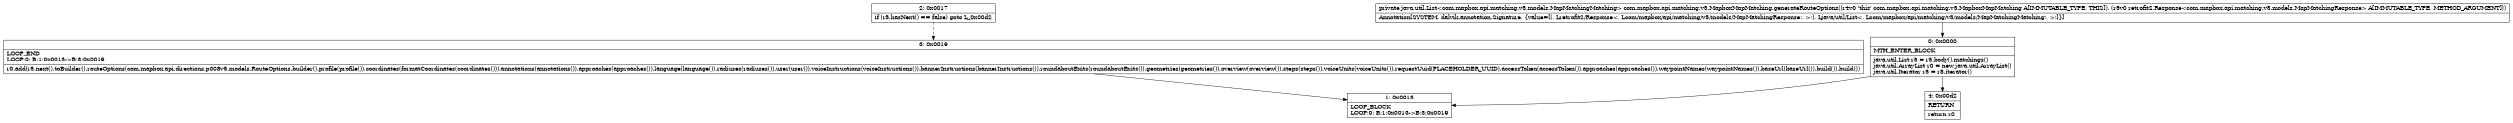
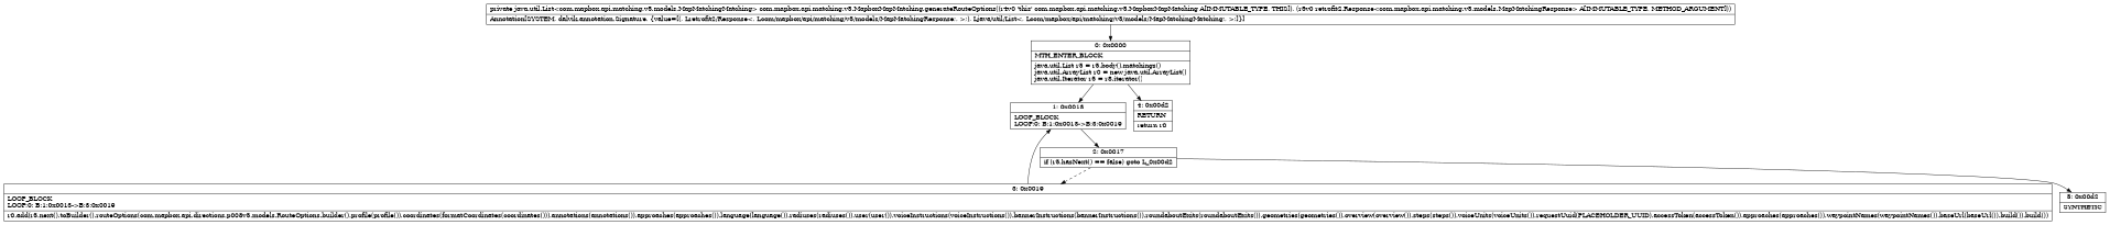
  digraph {
    node [shape=record]
    n1 [label="{0\:\ 0x0000|MTH_ENTER_BLOCK\l|java.util.List r5 = r5.body().matchings()\ljava.util.ArrayList r0 = new java.util.ArrayList()\ljava.util.Iterator r5 = r8.iterator()\l}"]
    n2 [label="{1\:\ 0x0013|LOOP_BLOCK\lLOOP:0: B:1:0x0013\-\>B:3:0x0019\l}"]
    n3 [label="{4\:\ 0x00d2|RETURN\l|return r0\l}"]
    n4 [label="{2\:\ 0x0017|if (r5.hasNext() == false) goto L_0x00d2\l}"]
-   n5 [label="{3\:\ 0x0019|LOOP_END\lLOOP:0: B:1:0x0013\-\>B:3:0x0019\l|r0.add(r5.next().toBuilder().routeOptions(com.mapbox.api.directions.p008v5.models.RouteOptions.builder().profile(profile()).coordinates(formatCoordinates(coordinates())).annotations(annotations()).approaches(approaches()).language(language()).radiuses(radiuses()).user(user()).voiceInstructions(voiceInstructions()).bannerInstructions(bannerInstructions()).roundaboutExits(roundaboutExits()).geometries(geometries()).overview(overview()).steps(steps()).voiceUnits(voiceUnits()).requestUuid(PLACEHOLDER_UUID).accessToken(accessToken()).approaches(approaches()).waypointNames(waypointNames()).baseUrl(baseUrl()).build()).build())\l}"]
+   n5 [label="{3\:\ 0x0019|LOOP_BLOCK\lLOOP:0: B:1:0x0013\-\>B:3:0x0019\l|r0.add(r5.next().toBuilder().routeOptions(com.mapbox.api.directions.p008v5.models.RouteOptions.builder().profile(profile()).coordinates(formatCoordinates(coordinates())).annotations(annotations()).approaches(approaches()).language(language()).radiuses(radiuses()).user(user()).voiceInstructions(voiceInstructions()).bannerInstructions(bannerInstructions()).roundaboutExits(roundaboutExits()).geometries(geometries()).overview(overview()).steps(steps()).voiceUnits(voiceUnits()).requestUuid(PLACEHOLDER_UUID).accessToken(accessToken()).approaches(approaches()).waypointNames(waypointNames()).baseUrl(baseUrl()).build()).build())\l}"]
+   n6 [label="{5\:\ 0x00d2|SYNTHETIC\l}"]
    n7 [label="{private java.util.List\<com.mapbox.api.matching.v5.models.MapMatchingMatching\> com.mapbox.api.matching.v5.MapboxMapMatching.generateRouteOptions((r4v0 'this' com.mapbox.api.matching.v5.MapboxMapMatching A[IMMUTABLE_TYPE, THIS]), (r5v0 retrofit2.Response\<com.mapbox.api.matching.v5.models.MapMatchingResponse\> A[IMMUTABLE_TYPE, METHOD_ARGUMENT]))  | Annotation[SYSTEM, dalvik.annotation.Signature, \{value=[(, Lretrofit2\/Response\<, Lcom\/mapbox\/api\/matching\/v5\/models\/MapMatchingResponse;, \>;), Ljava\/util\/List\<, Lcom\/mapbox\/api\/matching\/v5\/models\/MapMatchingMatching;, \>;]\}]\l}"]
    n1 -> n2
    n1 -> n3
+   n2 -> n4
    n4 -> n5 [style=dashed]
+   n4 -> n6
    n5 -> n2
    n7 -> n1
  }
